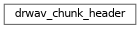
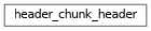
  digraph {
    rankdir=LR
-   n1 [color=grey40 fillcolor=white fontname=Helvetica fontsize=10 height=0.2 label=drwav_chunk_header shape=box style=filled width=0.4]
+   n1 [color=grey40 fillcolor=white fontname=Helvetica fontsize=10 height=0.2 label=header_chunk_header shape=box style=filled width=0.4]
  }
